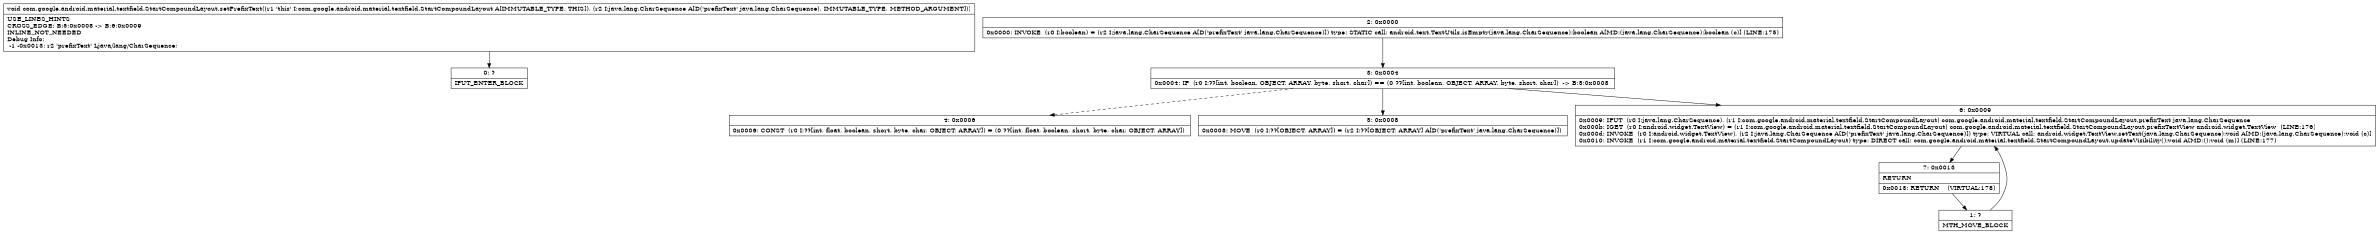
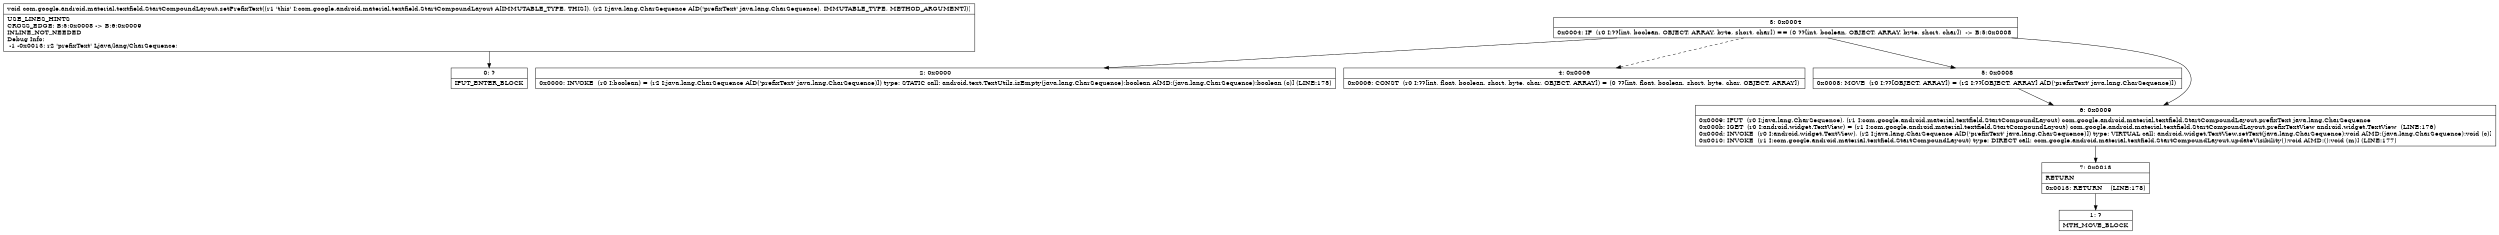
  digraph {
    node [shape=record]
    n1 [label="{0\:\ ?|IPUT_ENTER_BLOCK\l}"]
    n2 [label="{2\:\ 0x0000|0x0000: INVOKE  (r0 I:boolean) = (r2 I:java.lang.CharSequence A[D('prefixText' java.lang.CharSequence)]) type: STATIC call: android.text.TextUtils.isEmpty(java.lang.CharSequence):boolean A[MD:(java.lang.CharSequence):boolean (c)] (LINE:175)\l}"]
    n3 [label="{3\:\ 0x0004|0x0004: IF  (r0 I:??[int, boolean, OBJECT, ARRAY, byte, short, char]) == (0 ??[int, boolean, OBJECT, ARRAY, byte, short, char])  \-\> B:5:0x0008 \l}"]
    n4 [label="{4\:\ 0x0006|0x0006: CONST  (r0 I:??[int, float, boolean, short, byte, char, OBJECT, ARRAY]) = (0 ??[int, float, boolean, short, byte, char, OBJECT, ARRAY]) \l}"]
    n5 [label="{5\:\ 0x0008|0x0008: MOVE  (r0 I:??[OBJECT, ARRAY]) = (r2 I:??[OBJECT, ARRAY] A[D('prefixText' java.lang.CharSequence)]) \l}"]
    n6 [label="{6\:\ 0x0009|0x0009: IPUT  (r0 I:java.lang.CharSequence), (r1 I:com.google.android.material.textfield.StartCompoundLayout) com.google.android.material.textfield.StartCompoundLayout.prefixText java.lang.CharSequence \l0x000b: IGET  (r0 I:android.widget.TextView) = (r1 I:com.google.android.material.textfield.StartCompoundLayout) com.google.android.material.textfield.StartCompoundLayout.prefixTextView android.widget.TextView  (LINE:176)\l0x000d: INVOKE  (r0 I:android.widget.TextView), (r2 I:java.lang.CharSequence A[D('prefixText' java.lang.CharSequence)]) type: VIRTUAL call: android.widget.TextView.setText(java.lang.CharSequence):void A[MD:(java.lang.CharSequence):void (c)]\l0x0010: INVOKE  (r1 I:com.google.android.material.textfield.StartCompoundLayout) type: DIRECT call: com.google.android.material.textfield.StartCompoundLayout.updateVisibility():void A[MD:():void (m)] (LINE:177)\l}"]
-   n7 [label="{7\:\ 0x0013|RETURN\l|0x0013: RETURN    (VIRTUAL:178)\l}"]
+   n7 [label="{7\:\ 0x0013|RETURN\l|0x0013: RETURN    (LINE:178)\l}"]
    n8 [label="{1\:\ ?|MTH_MOVE_BLOCK\l}"]
    n9 [label="{void com.google.android.material.textfield.StartCompoundLayout.setPrefixText((r1 'this' I:com.google.android.material.textfield.StartCompoundLayout A[IMMUTABLE_TYPE, THIS]), (r2 I:java.lang.CharSequence A[D('prefixText' java.lang.CharSequence), IMMUTABLE_TYPE, METHOD_ARGUMENT]))  | USE_LINES_HINTS\lCROSS_EDGE: B:5:0x0008 \-\> B:6:0x0009\lINLINE_NOT_NEEDED\lDebug Info:\l  \-1 \-0x0013: r2 'prefixText' Ljava\/lang\/CharSequence;\l}"]
-   n2 -> n3
+   n3 -> n2
    n3 -> n4 [style=dashed]
    n3 -> n5
    n3 -> n6
-   n8 -> n6
+   n5 -> n6
    n6 -> n7
    n7 -> n8
    n9 -> n1
  }
